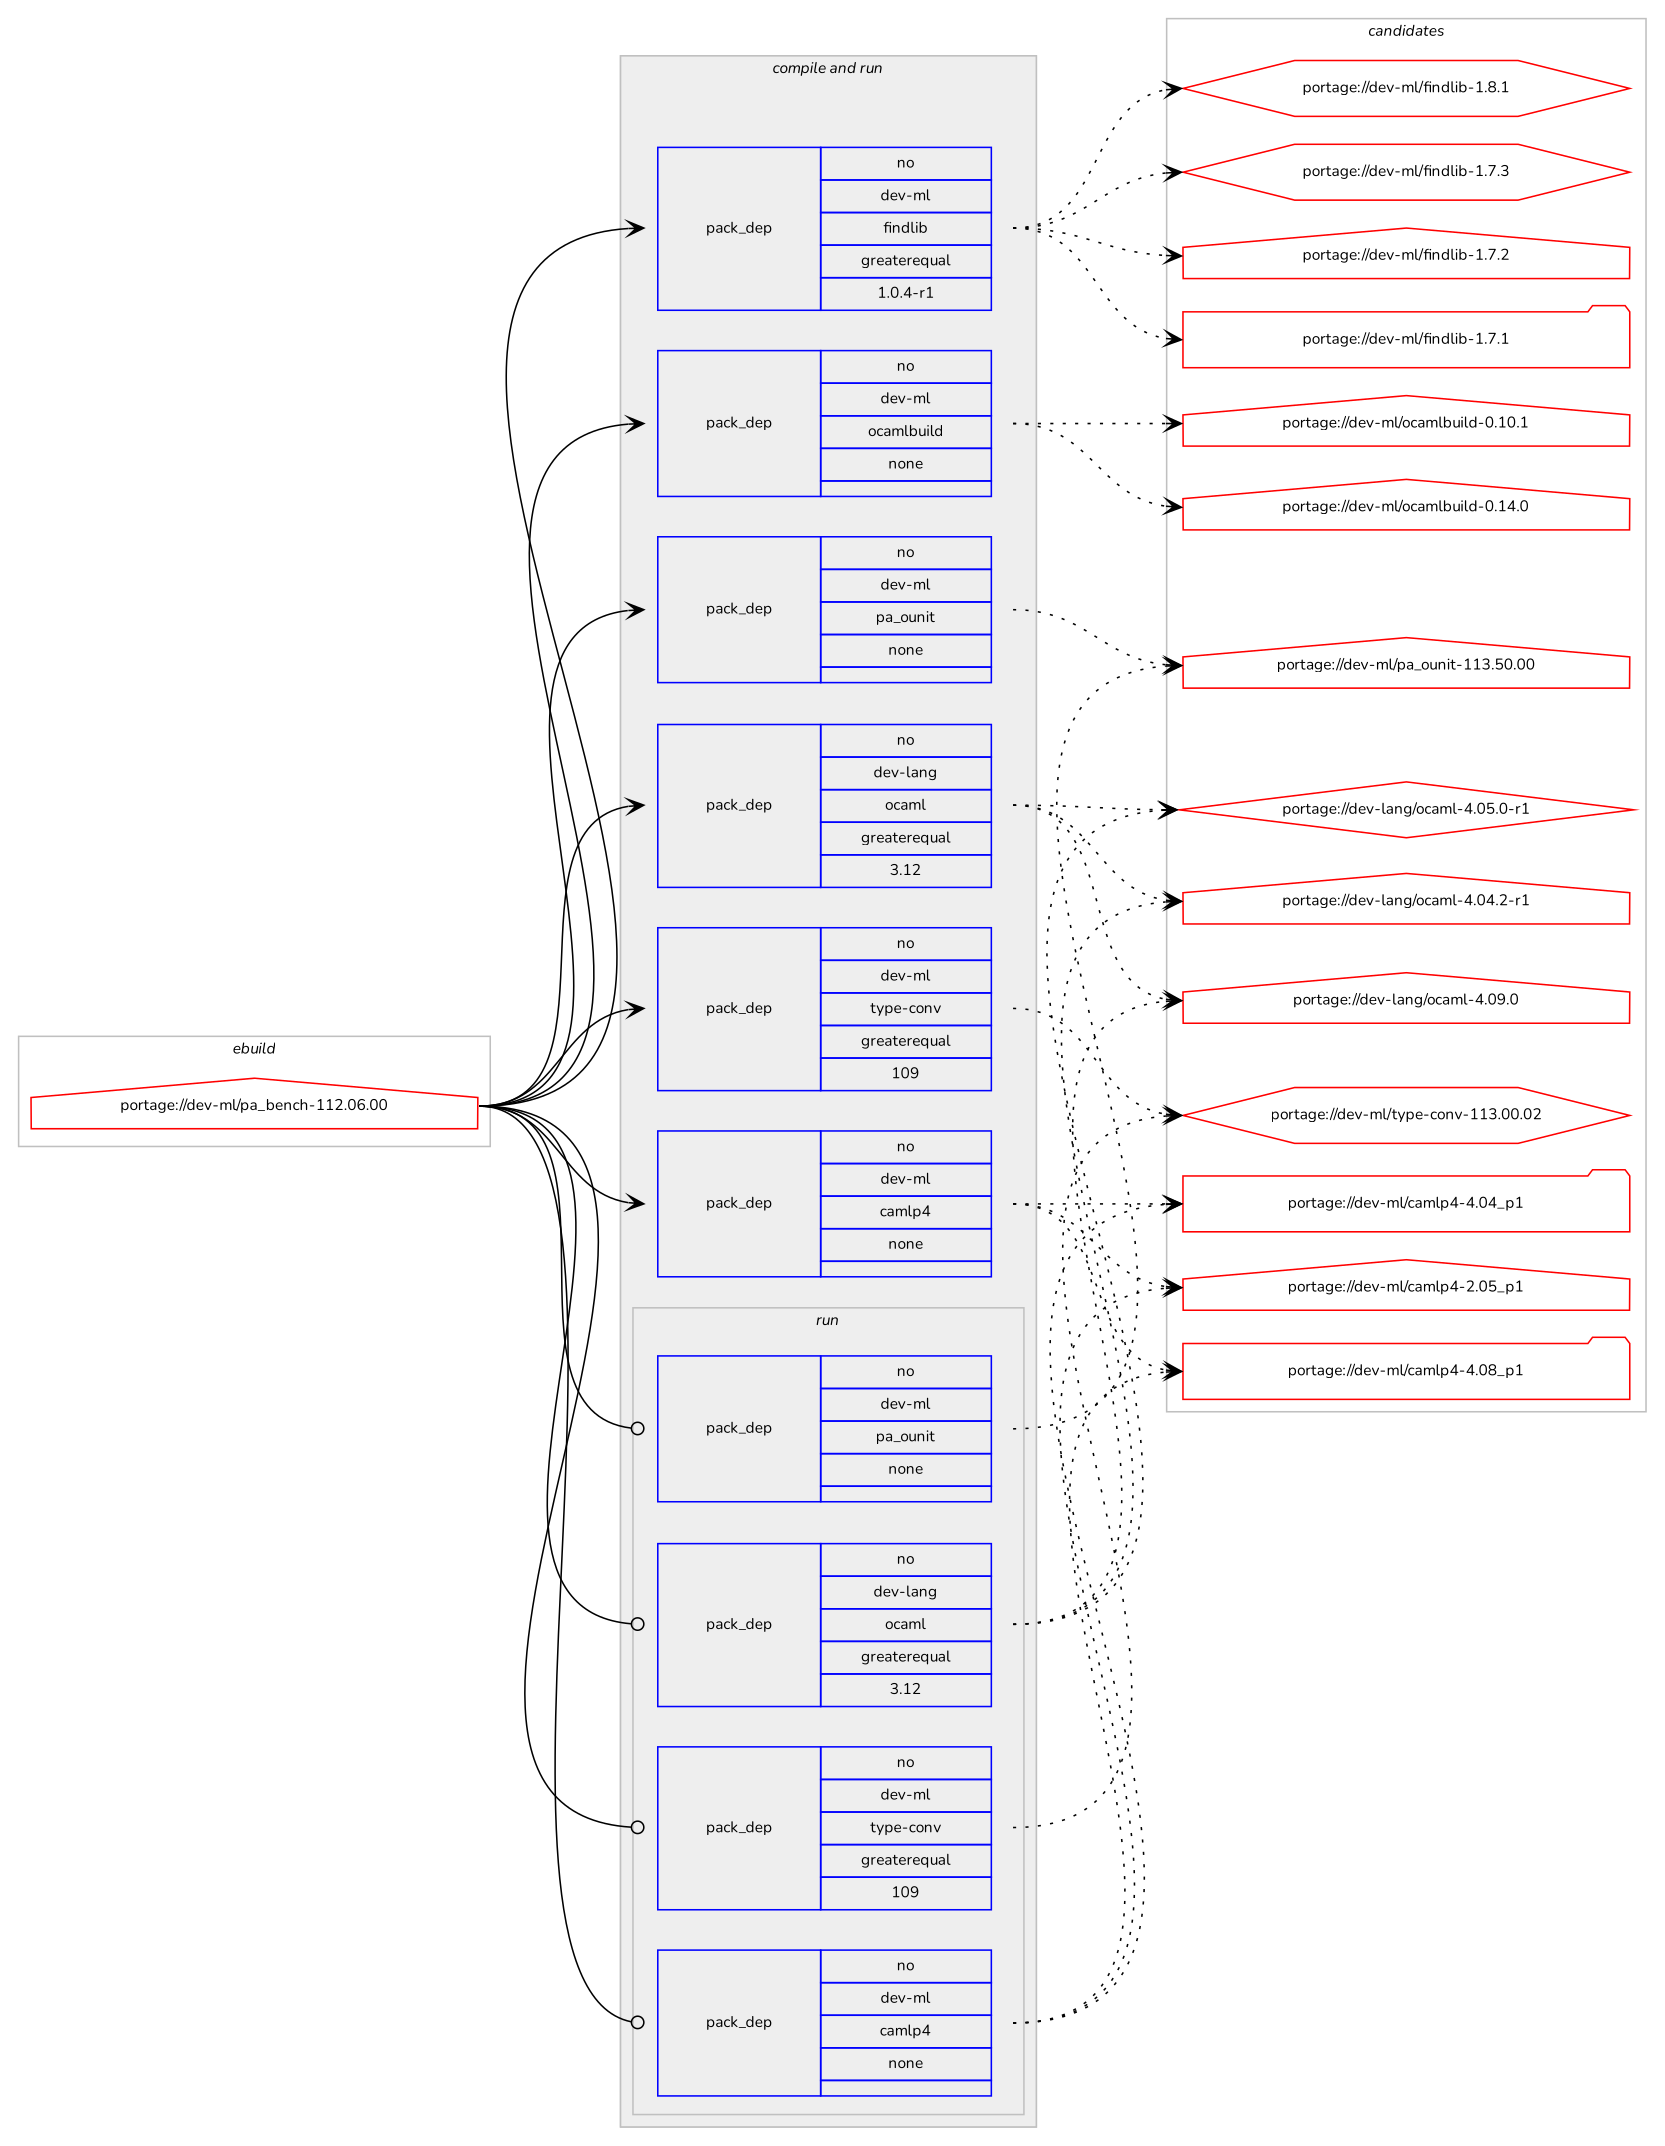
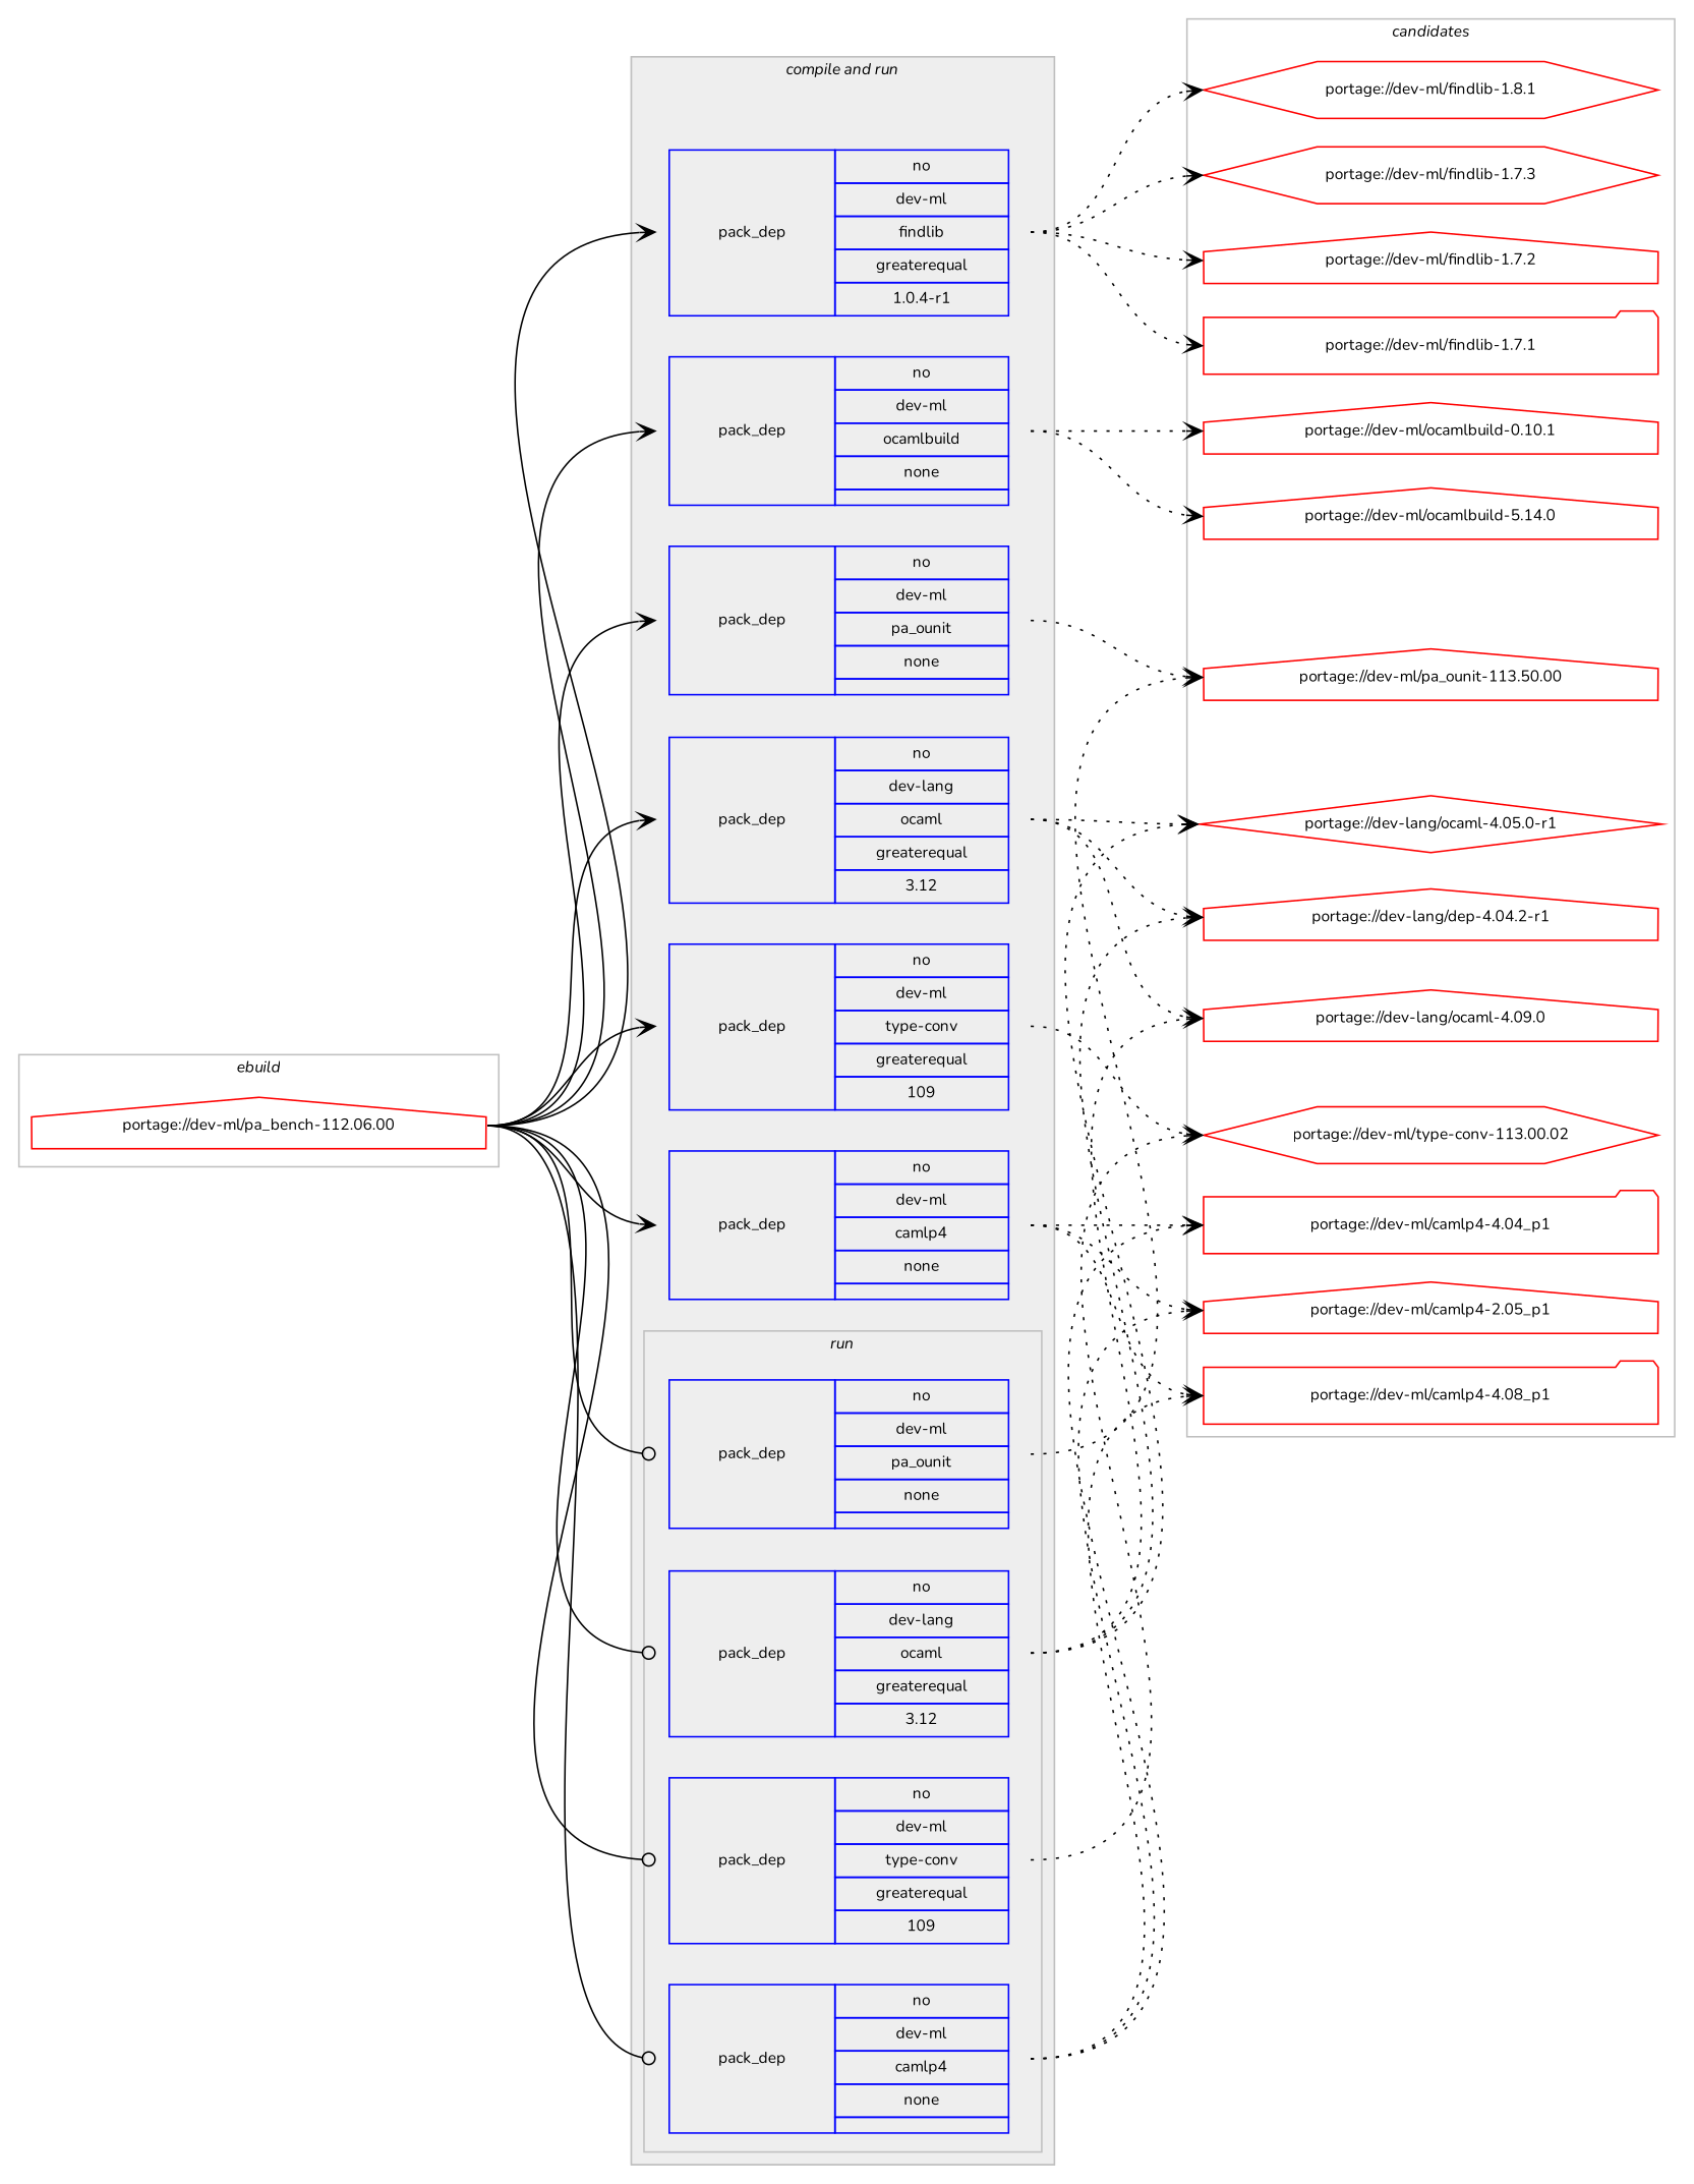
  digraph {
    compound=true
    concentrate=true
    fontname=Nunito
    fontsize=10
    newrank=true
    rankdir=LR
    ranksep=1.5
    node [color=red fontname=Nunito fontsize=10 shape=none]
    edge [arrowhead=vee fontname=Nunito headport=w style=dotted tailport=e weight=100]
    n1 [label="portage://dev-ml/pa_bench-112.06.00" shape=house width=4]
    n2 [color=blue label=<<TABLE BORDER="0" CELLBORDER="1" CELLSPACING="0" CELLPADDING="4" WIDTH="220"><TR><TD ROWSPAN="6" CELLPADDING="30">pack_dep</TD></TR><TR><TD WIDTH="110">no</TD></TR><TR><TD>dev-lang</TD></TR><TR><TD>ocaml</TD></TR><TR><TD>greaterequal</TD></TR><TR><TD>3.12</TD></TR></TABLE>>]
    n3 [color=blue label=<<TABLE BORDER="0" CELLBORDER="1" CELLSPACING="0" CELLPADDING="4" WIDTH="220"><TR><TD ROWSPAN="6" CELLPADDING="30">pack_dep</TD></TR><TR><TD WIDTH="110">no</TD></TR><TR><TD>dev-ml</TD></TR><TR><TD>camlp4</TD></TR><TR><TD>none</TD></TR><TR><TD></TD></TR></TABLE>>]
    n4 [color=blue label=<<TABLE BORDER="0" CELLBORDER="1" CELLSPACING="0" CELLPADDING="4" WIDTH="220"><TR><TD ROWSPAN="6" CELLPADDING="30">pack_dep</TD></TR><TR><TD WIDTH="110">no</TD></TR><TR><TD>dev-ml</TD></TR><TR><TD>findlib</TD></TR><TR><TD>greaterequal</TD></TR><TR><TD>1.0.4-r1</TD></TR></TABLE>>]
    n5 [color=blue label=<<TABLE BORDER="0" CELLBORDER="1" CELLSPACING="0" CELLPADDING="4" WIDTH="220"><TR><TD ROWSPAN="6" CELLPADDING="30">pack_dep</TD></TR><TR><TD WIDTH="110">no</TD></TR><TR><TD>dev-ml</TD></TR><TR><TD>ocamlbuild</TD></TR><TR><TD>none</TD></TR><TR><TD></TD></TR></TABLE>>]
    n6 [color=blue label=<<TABLE BORDER="0" CELLBORDER="1" CELLSPACING="0" CELLPADDING="4" WIDTH="220"><TR><TD ROWSPAN="6" CELLPADDING="30">pack_dep</TD></TR><TR><TD WIDTH="110">no</TD></TR><TR><TD>dev-ml</TD></TR><TR><TD>pa_ounit</TD></TR><TR><TD>none</TD></TR><TR><TD></TD></TR></TABLE>>]
    n7 [color=blue label=<<TABLE BORDER="0" CELLBORDER="1" CELLSPACING="0" CELLPADDING="4" WIDTH="220"><TR><TD ROWSPAN="6" CELLPADDING="30">pack_dep</TD></TR><TR><TD WIDTH="110">no</TD></TR><TR><TD>dev-ml</TD></TR><TR><TD>type-conv</TD></TR><TR><TD>greaterequal</TD></TR><TR><TD>109</TD></TR></TABLE>>]
    n8 [color=blue label=<<TABLE BORDER="0" CELLBORDER="1" CELLSPACING="0" CELLPADDING="4" WIDTH="220"><TR><TD ROWSPAN="6" CELLPADDING="30">pack_dep</TD></TR><TR><TD WIDTH="110">no</TD></TR><TR><TD>dev-lang</TD></TR><TR><TD>ocaml</TD></TR><TR><TD>greaterequal</TD></TR><TR><TD>3.12</TD></TR></TABLE>>]
    n9 [color=blue label=<<TABLE BORDER="0" CELLBORDER="1" CELLSPACING="0" CELLPADDING="4" WIDTH="220"><TR><TD ROWSPAN="6" CELLPADDING="30">pack_dep</TD></TR><TR><TD WIDTH="110">no</TD></TR><TR><TD>dev-ml</TD></TR><TR><TD>camlp4</TD></TR><TR><TD>none</TD></TR><TR><TD></TD></TR></TABLE>>]
    n10 [color=blue label=<<TABLE BORDER="0" CELLBORDER="1" CELLSPACING="0" CELLPADDING="4" WIDTH="220"><TR><TD ROWSPAN="6" CELLPADDING="30">pack_dep</TD></TR><TR><TD WIDTH="110">no</TD></TR><TR><TD>dev-ml</TD></TR><TR><TD>pa_ounit</TD></TR><TR><TD>none</TD></TR><TR><TD></TD></TR></TABLE>>]
    n11 [color=blue label=<<TABLE BORDER="0" CELLBORDER="1" CELLSPACING="0" CELLPADDING="4" WIDTH="220"><TR><TD ROWSPAN="6" CELLPADDING="30">pack_dep</TD></TR><TR><TD WIDTH="110">no</TD></TR><TR><TD>dev-ml</TD></TR><TR><TD>type-conv</TD></TR><TR><TD>greaterequal</TD></TR><TR><TD>109</TD></TR></TABLE>>]
    n12 [label="portage://dev-lang/ocaml-4.09.0" shape=house width=4]
    n13 [label="portage://dev-lang/ocaml-4.05.0-r1" shape=diamond width=4]
-   n14 [label="portage://dev-lang/ocaml-4.04.2-r1" shape=house width=4]
+   n14 [label="portage://dev-lang/dep-4.04.2-r1" shape=house width=4]
    n15 [label="portage://dev-ml/camlp4-4.08_p1" shape=folder width=4]
    n16 [label="portage://dev-ml/camlp4-2.05_p1" shape=house width=4]
    n17 [label="portage://dev-ml/camlp4-4.04_p1" shape=folder width=4]
    n18 [label="portage://dev-ml/findlib-1.8.1" shape=hexagon width=4]
    n19 [label="portage://dev-ml/findlib-1.7.3" shape=hexagon width=4]
    n20 [label="portage://dev-ml/findlib-1.7.2" shape=house width=4]
    n21 [label="portage://dev-ml/findlib-1.7.1" shape=folder width=4]
-   n22 [label="portage://dev-ml/ocamlbuild-0.14.0" shape=house width=4]
+   n22 [label="portage://dev-ml/ocamlbuild-5.14.0" shape=house width=4]
    n23 [label="portage://dev-ml/ocamlbuild-0.10.1" shape=house width=4]
    n24 [label="portage://dev-ml/pa_ounit-113.50.00" shape=house width=4]
    n25 [label="portage://dev-ml/type-conv-113.00.02" shape=hexagon width=4]
    subgraph cluster_1 {
      color=gray
      label=<<i>ebuild</i>>
      n1
    }
    subgraph cluster_2 {
      color=gray
      label=<<i>dependencies</i>>
      subgraph cluster_3 {
        color=gray
        fillcolor="#eeeeee"
        label=<<i>compile</i>>
        style=filled
        subgraph sub_4 {
          color=gray
          fillcolor="#eeeeee"
          label=<<i>compile</i>>
          style=filled
          n2
        }
        subgraph sub_5 {
          color=gray
          fillcolor="#eeeeee"
          label=<<i>compile</i>>
          style=filled
          n3
        }
        subgraph sub_6 {
          color=gray
          fillcolor="#eeeeee"
          label=<<i>compile</i>>
          style=filled
          n4
        }
        subgraph sub_7 {
          color=gray
          fillcolor="#eeeeee"
          label=<<i>compile</i>>
          style=filled
          n5
        }
        subgraph sub_8 {
          color=gray
          fillcolor="#eeeeee"
          label=<<i>compile</i>>
          style=filled
          n6
        }
        subgraph sub_9 {
          color=gray
          fillcolor="#eeeeee"
          label=<<i>compile</i>>
          style=filled
          n7
        }
      }
      subgraph cluster_10 {
        color=gray
        fillcolor="#eeeeee"
        label=<<i>compile and run</i>>
        style=filled
      }
      subgraph cluster_11 {
        color=gray
        fillcolor="#eeeeee"
        label=<<i>run</i>>
        style=filled
        subgraph sub_12 {
          color=gray
          fillcolor="#eeeeee"
          label=<<i>run</i>>
          style=filled
          n8
        }
        subgraph sub_13 {
          color=gray
          fillcolor="#eeeeee"
          label=<<i>run</i>>
          style=filled
          n9
        }
        subgraph sub_14 {
          color=gray
          fillcolor="#eeeeee"
          label=<<i>run</i>>
          style=filled
          n10
        }
        subgraph sub_15 {
          color=gray
          fillcolor="#eeeeee"
          label=<<i>run</i>>
          style=filled
          n11
        }
      }
    }
    subgraph cluster_16 {
      color=gray
      label=<<i>candidates</i>>
      rank=same
      subgraph sub_17 {
        color=black
        label=<<i>candidates</i>>
        nodesep=1
        rank=same
        n12
        n13
        n14
      }
      subgraph sub_18 {
        color=black
        label=<<i>candidates</i>>
        nodesep=1
        rank=same
        n15
        n16
        n17
      }
      subgraph sub_19 {
        color=black
        label=<<i>candidates</i>>
        nodesep=1
        rank=same
        n18
        n19
        n20
        n21
      }
      subgraph sub_20 {
        color=black
        label=<<i>candidates</i>>
        nodesep=1
        rank=same
        n22
        n23
      }
      subgraph sub_21 {
        color=black
        label=<<i>candidates</i>>
        nodesep=1
        rank=same
        n24
      }
      subgraph sub_22 {
        color=black
        label=<<i>candidates</i>>
        nodesep=1
        rank=same
        n25
      }
      subgraph sub_23 {
        color=black
        label=<<i>candidates</i>>
        nodesep=1
        rank=same
        n12
        n13
        n14
      }
      subgraph sub_24 {
        color=black
        label=<<i>candidates</i>>
        nodesep=1
        rank=same
        n15
        n16
        n17
      }
      subgraph sub_25 {
        color=black
        label=<<i>candidates</i>>
        nodesep=1
        rank=same
        n24
      }
      subgraph sub_26 {
        color=black
        label=<<i>candidates</i>>
        nodesep=1
        rank=same
        n25
      }
    }
    n1 -> n2 [style=solid weight=20]
    n1 -> n3 [style=solid weight=20]
    n1 -> n4 [style=solid weight=20]
    n1 -> n5 [style=solid weight=20]
    n1 -> n6 [style=solid weight=20]
    n1 -> n7 [style=solid weight=20]
    n1 -> n8 [arrowhead=odot style=solid weight=20]
    n1 -> n9 [arrowhead=odot style=solid weight=20]
    n1 -> n10 [arrowhead=odot style=solid weight=20]
    n1 -> n11 [arrowhead=odot style=solid weight=20]
    n2 -> n12
    n2 -> n13
    n2 -> n14
    n3 -> n15
    n3 -> n16
    n3 -> n17
    n4 -> n18
    n4 -> n19
    n4 -> n20
    n4 -> n21
    n5 -> n22
    n5 -> n23
    n6 -> n24
    n7 -> n25
    n8 -> n12
    n8 -> n13
    n8 -> n14
    n9 -> n15
    n9 -> n16
    n9 -> n17
    n10 -> n24
    n11 -> n25
  }
